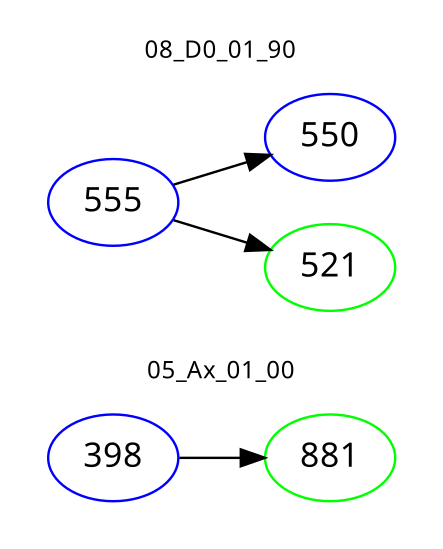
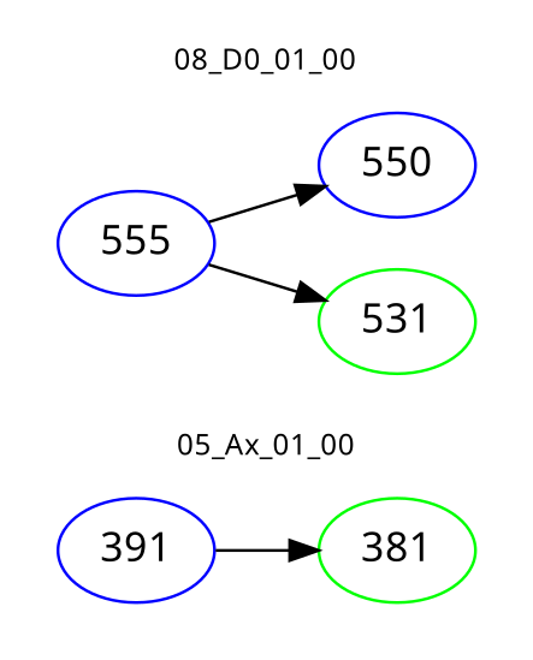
  digraph {
    fontname="Noto Sans"
    rankdir=LR
    node [color=blue fontname="Noto Sans"]
    edge [color=black fontname="Noto Sans"]
-   n1 [label=398]
-   n2 [color=green label=881]
+   n1 [label=391]
+   n2 [color=green label=381]
    n3 [label=555]
-   n4 [color=green label=521]
+   n4 [color=green label=531]
    n5 [label=550]
    subgraph cluster_1 {
      color=white
      fontsize=10
      label="05_Ax_01_00"
      n1
      n2
    }
    subgraph cluster_2 {
      color=white
      fontsize=10
-     label="08_D0_01_90"
+     label="08_D0_01_00"
      n3
      n4
      n5
    }
    n1 -> n2
    n3 -> n4
    n3 -> n5
  }
